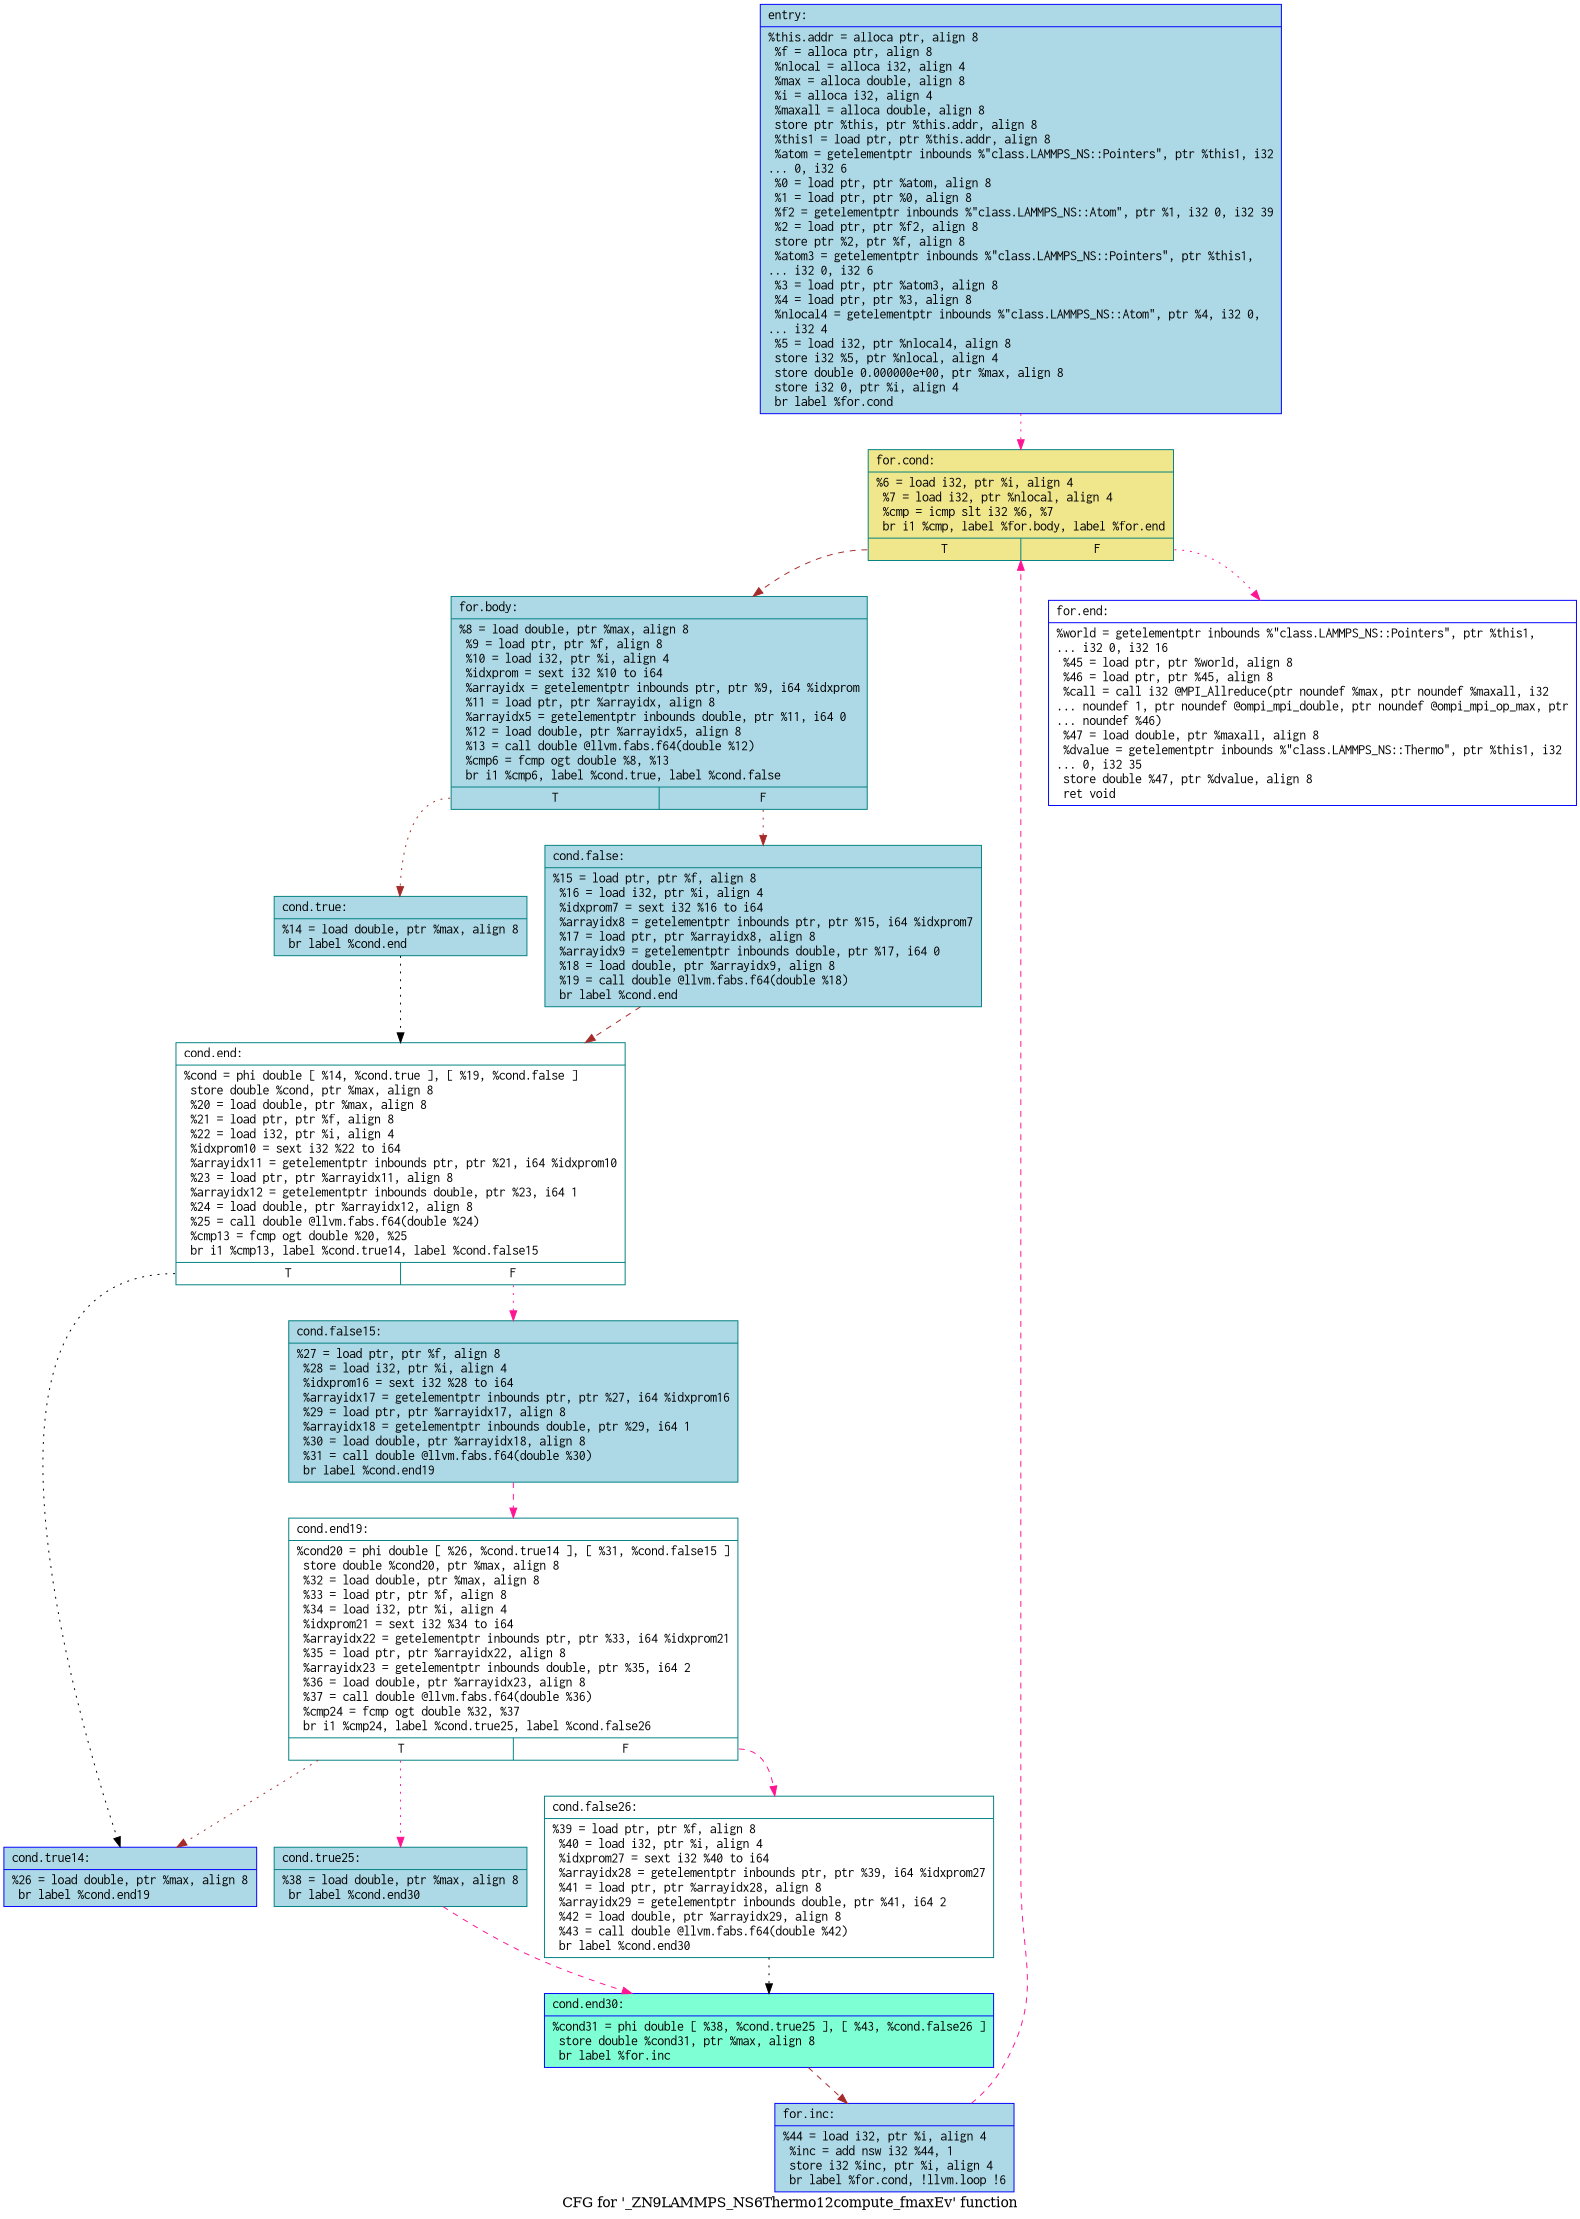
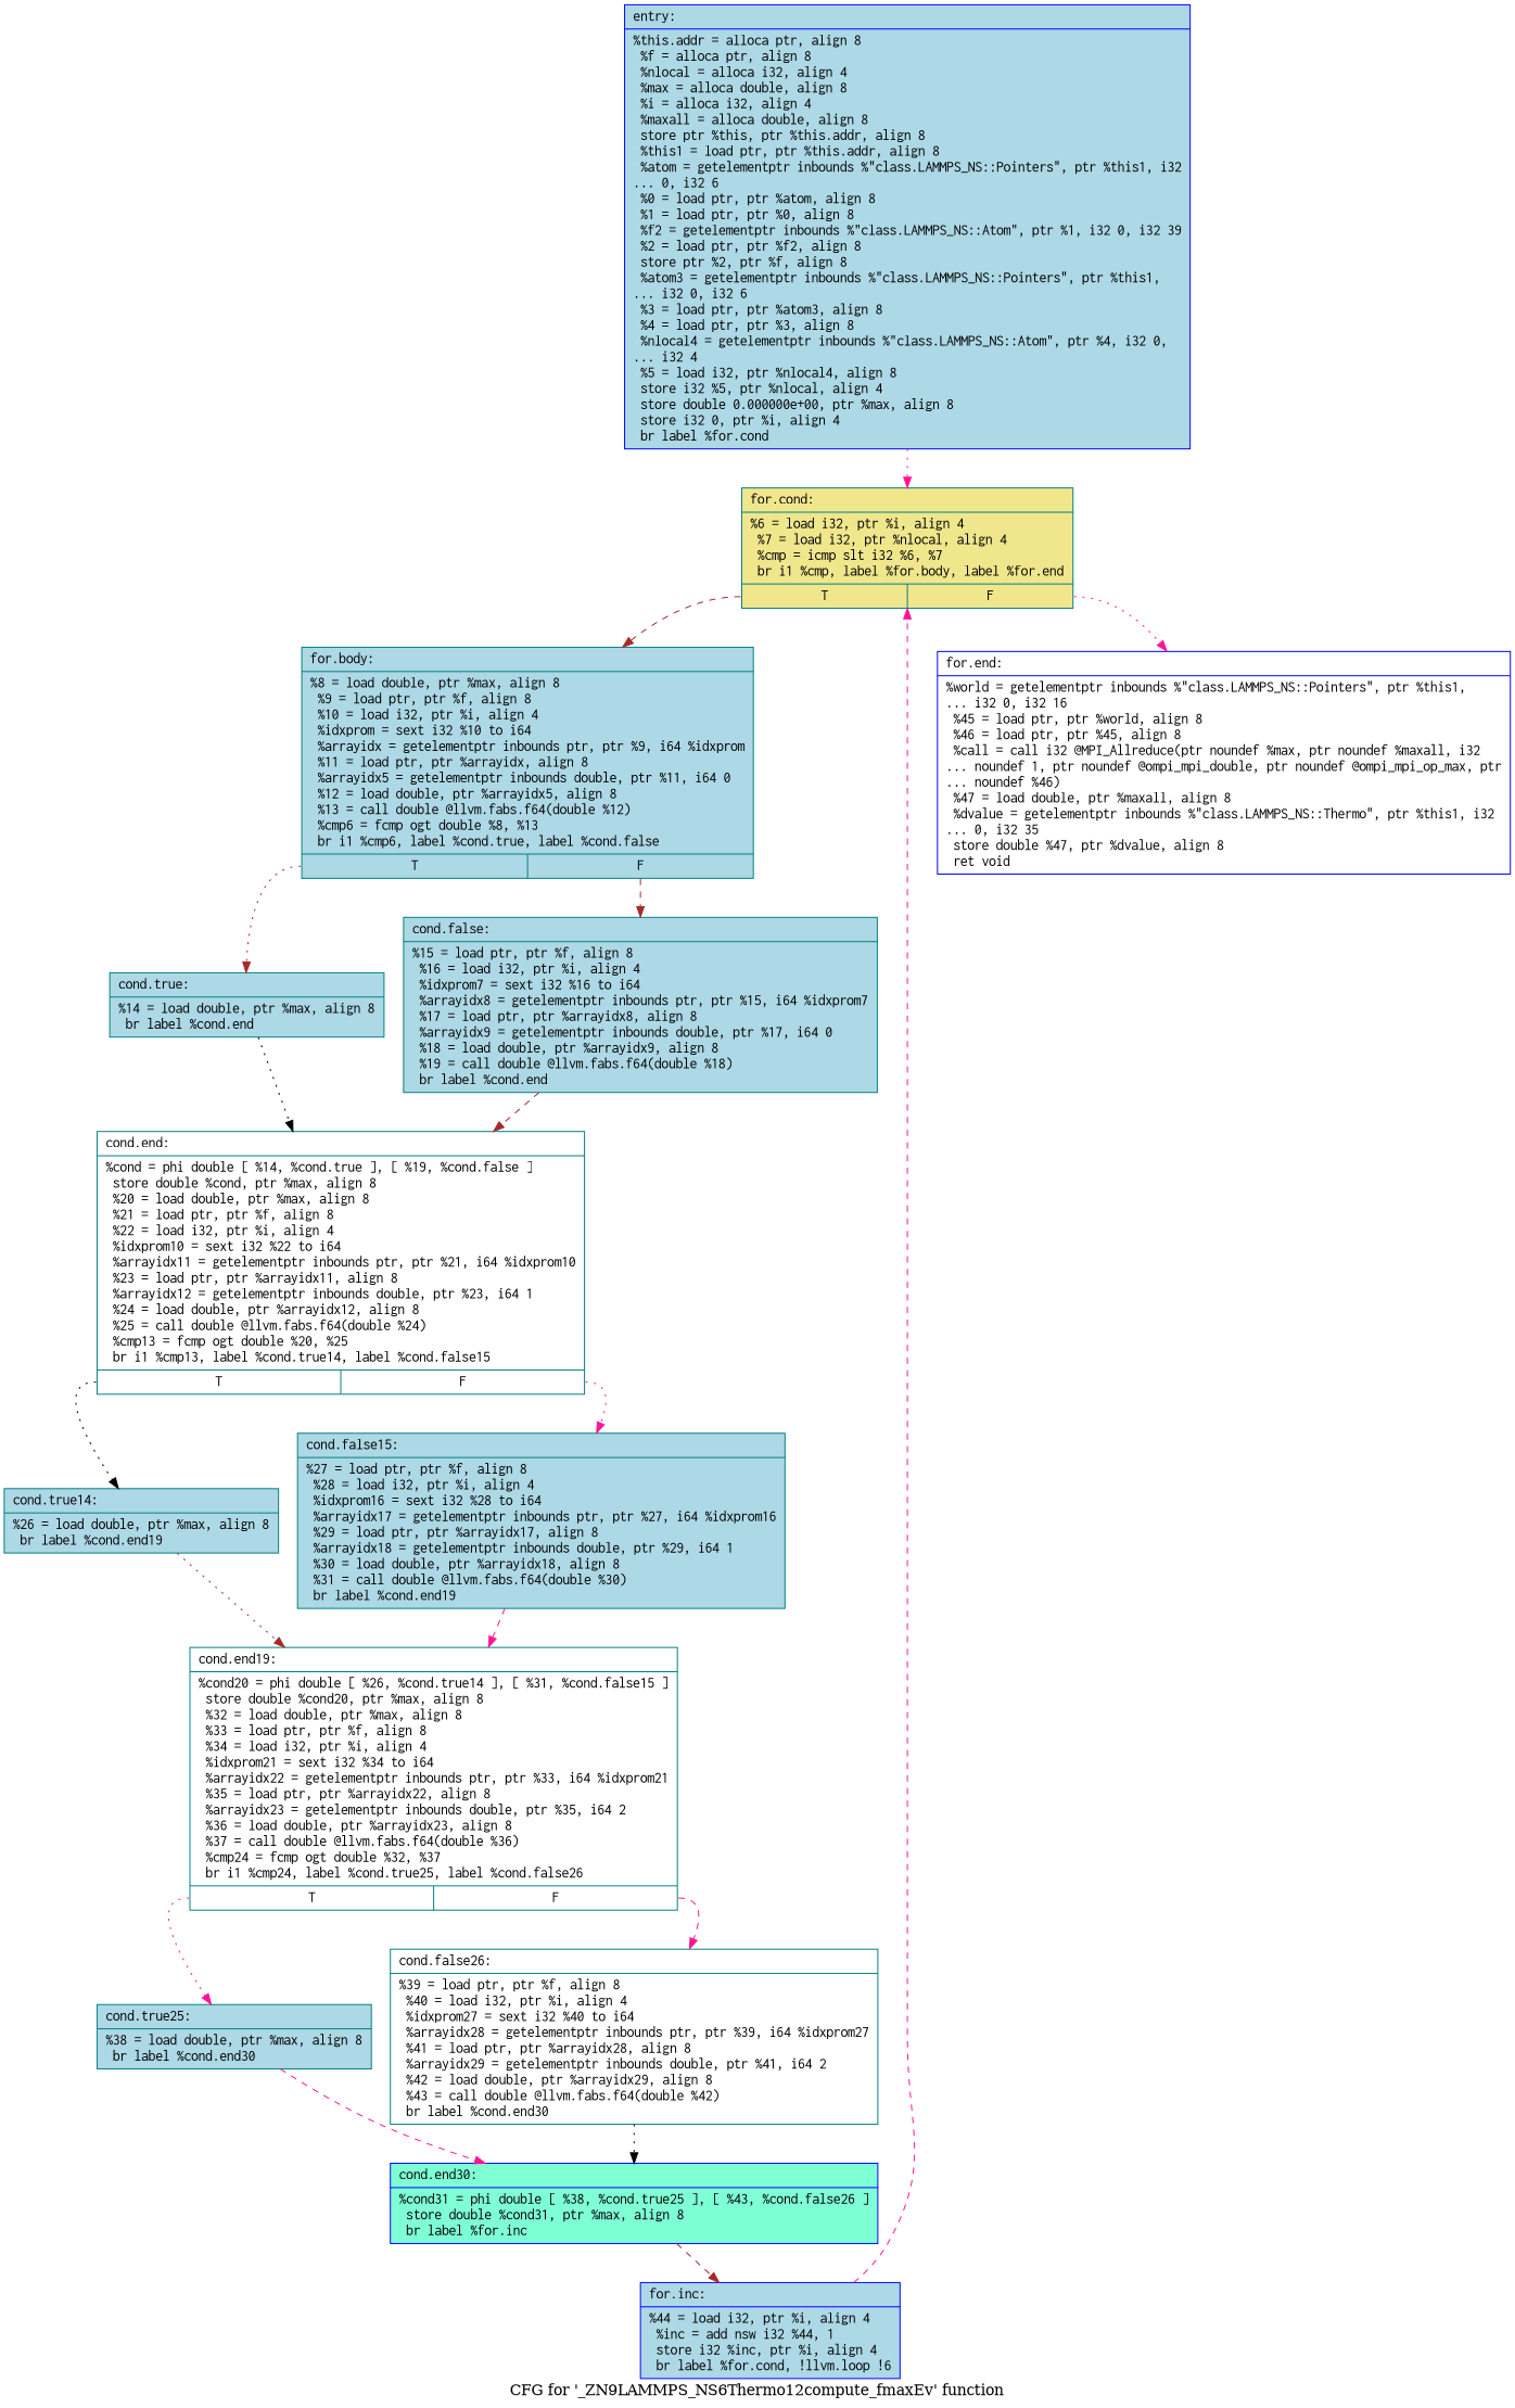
  digraph {
    label="CFG for '_ZN9LAMMPS_NS6Thermo12compute_fmaxEv' function"
    node [color=teal fillcolor=lightblue fontname=Courier shape=record style=filled]
    edge [color=deeppink style=dotted]
    n1 [color=blue label="{entry:\l|  %this.addr = alloca ptr, align 8\l  %f = alloca ptr, align 8\l  %nlocal = alloca i32, align 4\l  %max = alloca double, align 8\l  %i = alloca i32, align 4\l  %maxall = alloca double, align 8\l  store ptr %this, ptr %this.addr, align 8\l  %this1 = load ptr, ptr %this.addr, align 8\l  %atom = getelementptr inbounds %\"class.LAMMPS_NS::Pointers\", ptr %this1, i32\l... 0, i32 6\l  %0 = load ptr, ptr %atom, align 8\l  %1 = load ptr, ptr %0, align 8\l  %f2 = getelementptr inbounds %\"class.LAMMPS_NS::Atom\", ptr %1, i32 0, i32 39\l  %2 = load ptr, ptr %f2, align 8\l  store ptr %2, ptr %f, align 8\l  %atom3 = getelementptr inbounds %\"class.LAMMPS_NS::Pointers\", ptr %this1,\l... i32 0, i32 6\l  %3 = load ptr, ptr %atom3, align 8\l  %4 = load ptr, ptr %3, align 8\l  %nlocal4 = getelementptr inbounds %\"class.LAMMPS_NS::Atom\", ptr %4, i32 0,\l... i32 4\l  %5 = load i32, ptr %nlocal4, align 8\l  store i32 %5, ptr %nlocal, align 4\l  store double 0.000000e+00, ptr %max, align 8\l  store i32 0, ptr %i, align 4\l  br label %for.cond\l}"]
    n2 [fillcolor=khaki label="{for.cond:\l|  %6 = load i32, ptr %i, align 4\l  %7 = load i32, ptr %nlocal, align 4\l  %cmp = icmp slt i32 %6, %7\l  br i1 %cmp, label %for.body, label %for.end\l|{<s0>T|<s1>F}}"]
    n3 [label="{for.body:\l|  %8 = load double, ptr %max, align 8\l  %9 = load ptr, ptr %f, align 8\l  %10 = load i32, ptr %i, align 4\l  %idxprom = sext i32 %10 to i64\l  %arrayidx = getelementptr inbounds ptr, ptr %9, i64 %idxprom\l  %11 = load ptr, ptr %arrayidx, align 8\l  %arrayidx5 = getelementptr inbounds double, ptr %11, i64 0\l  %12 = load double, ptr %arrayidx5, align 8\l  %13 = call double @llvm.fabs.f64(double %12)\l  %cmp6 = fcmp ogt double %8, %13\l  br i1 %cmp6, label %cond.true, label %cond.false\l|{<s0>T|<s1>F}}"]
    n4 [color=blue fillcolor=white label="{for.end:\l|  %world = getelementptr inbounds %\"class.LAMMPS_NS::Pointers\", ptr %this1,\l... i32 0, i32 16\l  %45 = load ptr, ptr %world, align 8\l  %46 = load ptr, ptr %45, align 8\l  %call = call i32 @MPI_Allreduce(ptr noundef %max, ptr noundef %maxall, i32\l... noundef 1, ptr noundef @ompi_mpi_double, ptr noundef @ompi_mpi_op_max, ptr\l... noundef %46)\l  %47 = load double, ptr %maxall, align 8\l  %dvalue = getelementptr inbounds %\"class.LAMMPS_NS::Thermo\", ptr %this1, i32\l... 0, i32 35\l  store double %47, ptr %dvalue, align 8\l  ret void\l}"]
    n5 [label="{cond.true:\l|  %14 = load double, ptr %max, align 8\l  br label %cond.end\l}"]
    n6 [label="{cond.false:\l|  %15 = load ptr, ptr %f, align 8\l  %16 = load i32, ptr %i, align 4\l  %idxprom7 = sext i32 %16 to i64\l  %arrayidx8 = getelementptr inbounds ptr, ptr %15, i64 %idxprom7\l  %17 = load ptr, ptr %arrayidx8, align 8\l  %arrayidx9 = getelementptr inbounds double, ptr %17, i64 0\l  %18 = load double, ptr %arrayidx9, align 8\l  %19 = call double @llvm.fabs.f64(double %18)\l  br label %cond.end\l}"]
    n7 [fillcolor=white label="{cond.end:\l|  %cond = phi double [ %14, %cond.true ], [ %19, %cond.false ]\l  store double %cond, ptr %max, align 8\l  %20 = load double, ptr %max, align 8\l  %21 = load ptr, ptr %f, align 8\l  %22 = load i32, ptr %i, align 4\l  %idxprom10 = sext i32 %22 to i64\l  %arrayidx11 = getelementptr inbounds ptr, ptr %21, i64 %idxprom10\l  %23 = load ptr, ptr %arrayidx11, align 8\l  %arrayidx12 = getelementptr inbounds double, ptr %23, i64 1\l  %24 = load double, ptr %arrayidx12, align 8\l  %25 = call double @llvm.fabs.f64(double %24)\l  %cmp13 = fcmp ogt double %20, %25\l  br i1 %cmp13, label %cond.true14, label %cond.false15\l|{<s0>T|<s1>F}}"]
-   n8 [color=blue label="{cond.true14:\l|  %26 = load double, ptr %max, align 8\l  br label %cond.end19\l}"]
+   n8 [label="{cond.true14:\l|  %26 = load double, ptr %max, align 8\l  br label %cond.end19\l}"]
    n9 [label="{cond.false15:\l|  %27 = load ptr, ptr %f, align 8\l  %28 = load i32, ptr %i, align 4\l  %idxprom16 = sext i32 %28 to i64\l  %arrayidx17 = getelementptr inbounds ptr, ptr %27, i64 %idxprom16\l  %29 = load ptr, ptr %arrayidx17, align 8\l  %arrayidx18 = getelementptr inbounds double, ptr %29, i64 1\l  %30 = load double, ptr %arrayidx18, align 8\l  %31 = call double @llvm.fabs.f64(double %30)\l  br label %cond.end19\l}"]
    n10 [fillcolor=white label="{cond.end19:\l|  %cond20 = phi double [ %26, %cond.true14 ], [ %31, %cond.false15 ]\l  store double %cond20, ptr %max, align 8\l  %32 = load double, ptr %max, align 8\l  %33 = load ptr, ptr %f, align 8\l  %34 = load i32, ptr %i, align 4\l  %idxprom21 = sext i32 %34 to i64\l  %arrayidx22 = getelementptr inbounds ptr, ptr %33, i64 %idxprom21\l  %35 = load ptr, ptr %arrayidx22, align 8\l  %arrayidx23 = getelementptr inbounds double, ptr %35, i64 2\l  %36 = load double, ptr %arrayidx23, align 8\l  %37 = call double @llvm.fabs.f64(double %36)\l  %cmp24 = fcmp ogt double %32, %37\l  br i1 %cmp24, label %cond.true25, label %cond.false26\l|{<s0>T|<s1>F}}"]
    n11 [label="{cond.true25:\l|  %38 = load double, ptr %max, align 8\l  br label %cond.end30\l}"]
    n12 [fillcolor=white label="{cond.false26:\l|  %39 = load ptr, ptr %f, align 8\l  %40 = load i32, ptr %i, align 4\l  %idxprom27 = sext i32 %40 to i64\l  %arrayidx28 = getelementptr inbounds ptr, ptr %39, i64 %idxprom27\l  %41 = load ptr, ptr %arrayidx28, align 8\l  %arrayidx29 = getelementptr inbounds double, ptr %41, i64 2\l  %42 = load double, ptr %arrayidx29, align 8\l  %43 = call double @llvm.fabs.f64(double %42)\l  br label %cond.end30\l}"]
    n13 [color=blue fillcolor=aquamarine label="{cond.end30:\l|  %cond31 = phi double [ %38, %cond.true25 ], [ %43, %cond.false26 ]\l  store double %cond31, ptr %max, align 8\l  br label %for.inc\l}"]
    n14 [color=blue label="{for.inc:\l|  %44 = load i32, ptr %i, align 4\l  %inc = add nsw i32 %44, 1\l  store i32 %inc, ptr %i, align 4\l  br label %for.cond, !llvm.loop !6\l}"]
    n1 -> n2
    n2 -> n3 [color=brown style=dashed tailport=s0]
    n2 -> n4 [tailport=s1]
    n3 -> n5 [color=brown tailport=s0]
-   n3 -> n6 [color=brown tailport=s1]
+   n3 -> n6 [color=brown style=dashed tailport=s1]
    n5 -> n7 [color=black]
    n6 -> n7 [color=brown style=dashed]
    n7 -> n8 [color=black tailport=s0]
    n7 -> n9 [tailport=s1]
-   n10 -> n8 [color=brown]
+   n8 -> n10 [color=brown]
    n9 -> n10 [style=dashed]
    n10 -> n11 [tailport=s0]
    n10 -> n12 [style=dashed tailport=s1]
    n11 -> n13 [style=dashed]
    n12 -> n13 [color=black]
    n13 -> n14 [color=brown style=dashed]
    n14 -> n2 [style=dashed]
  }
